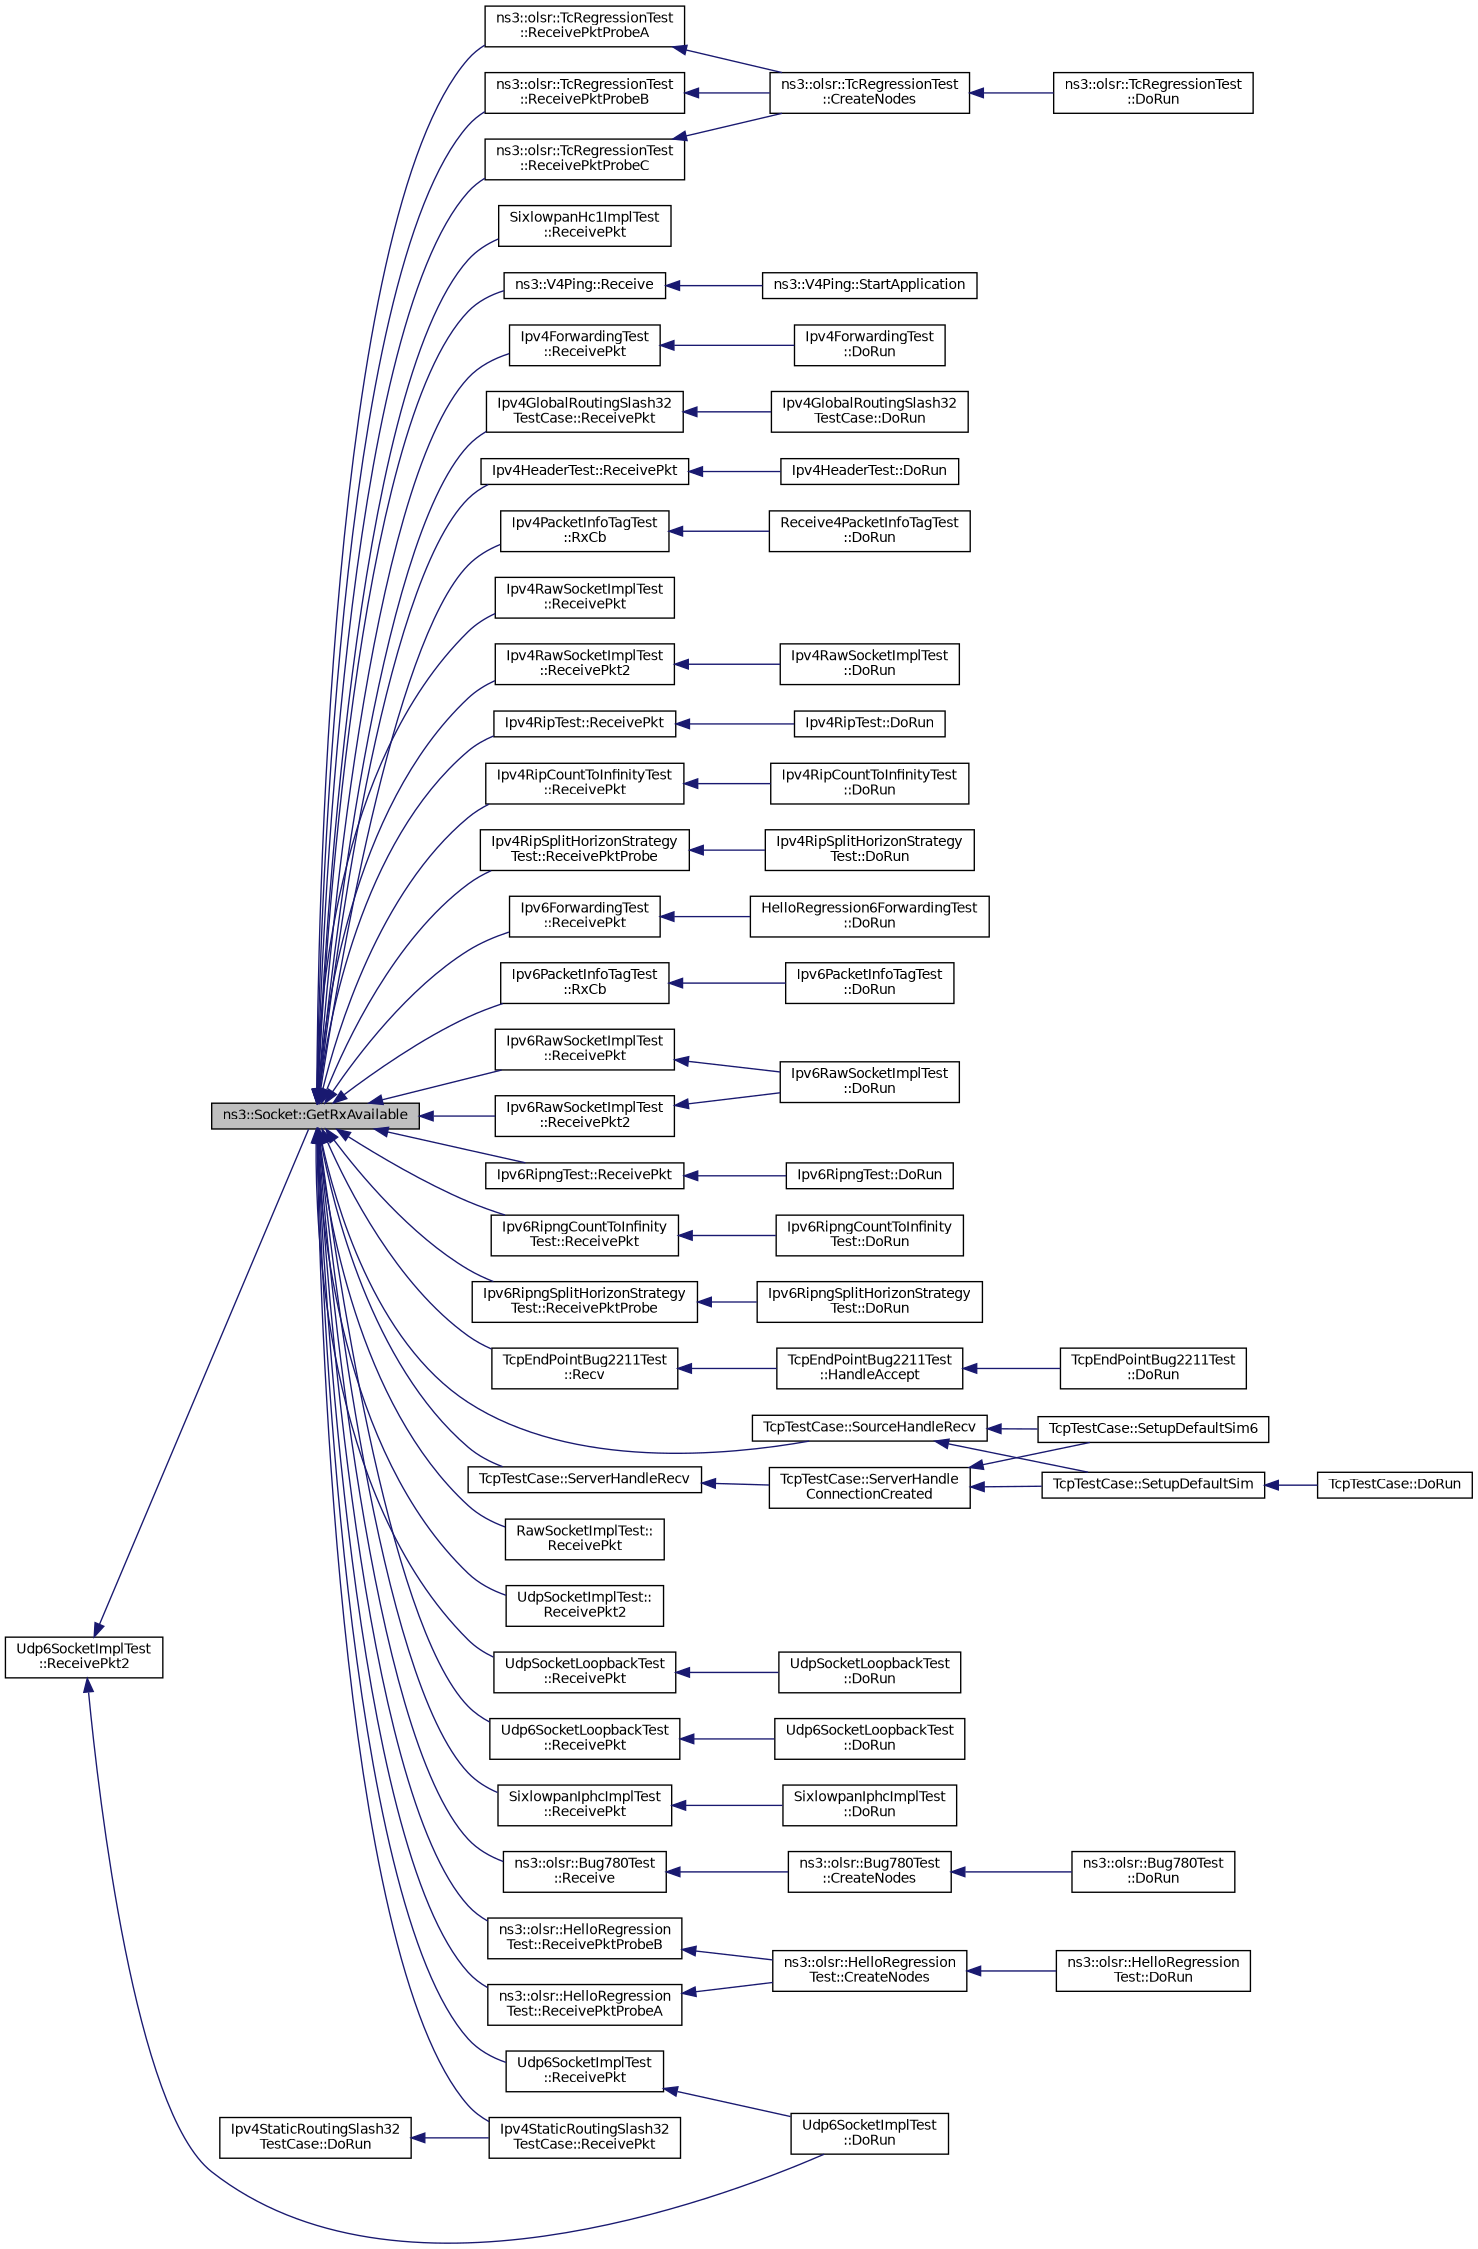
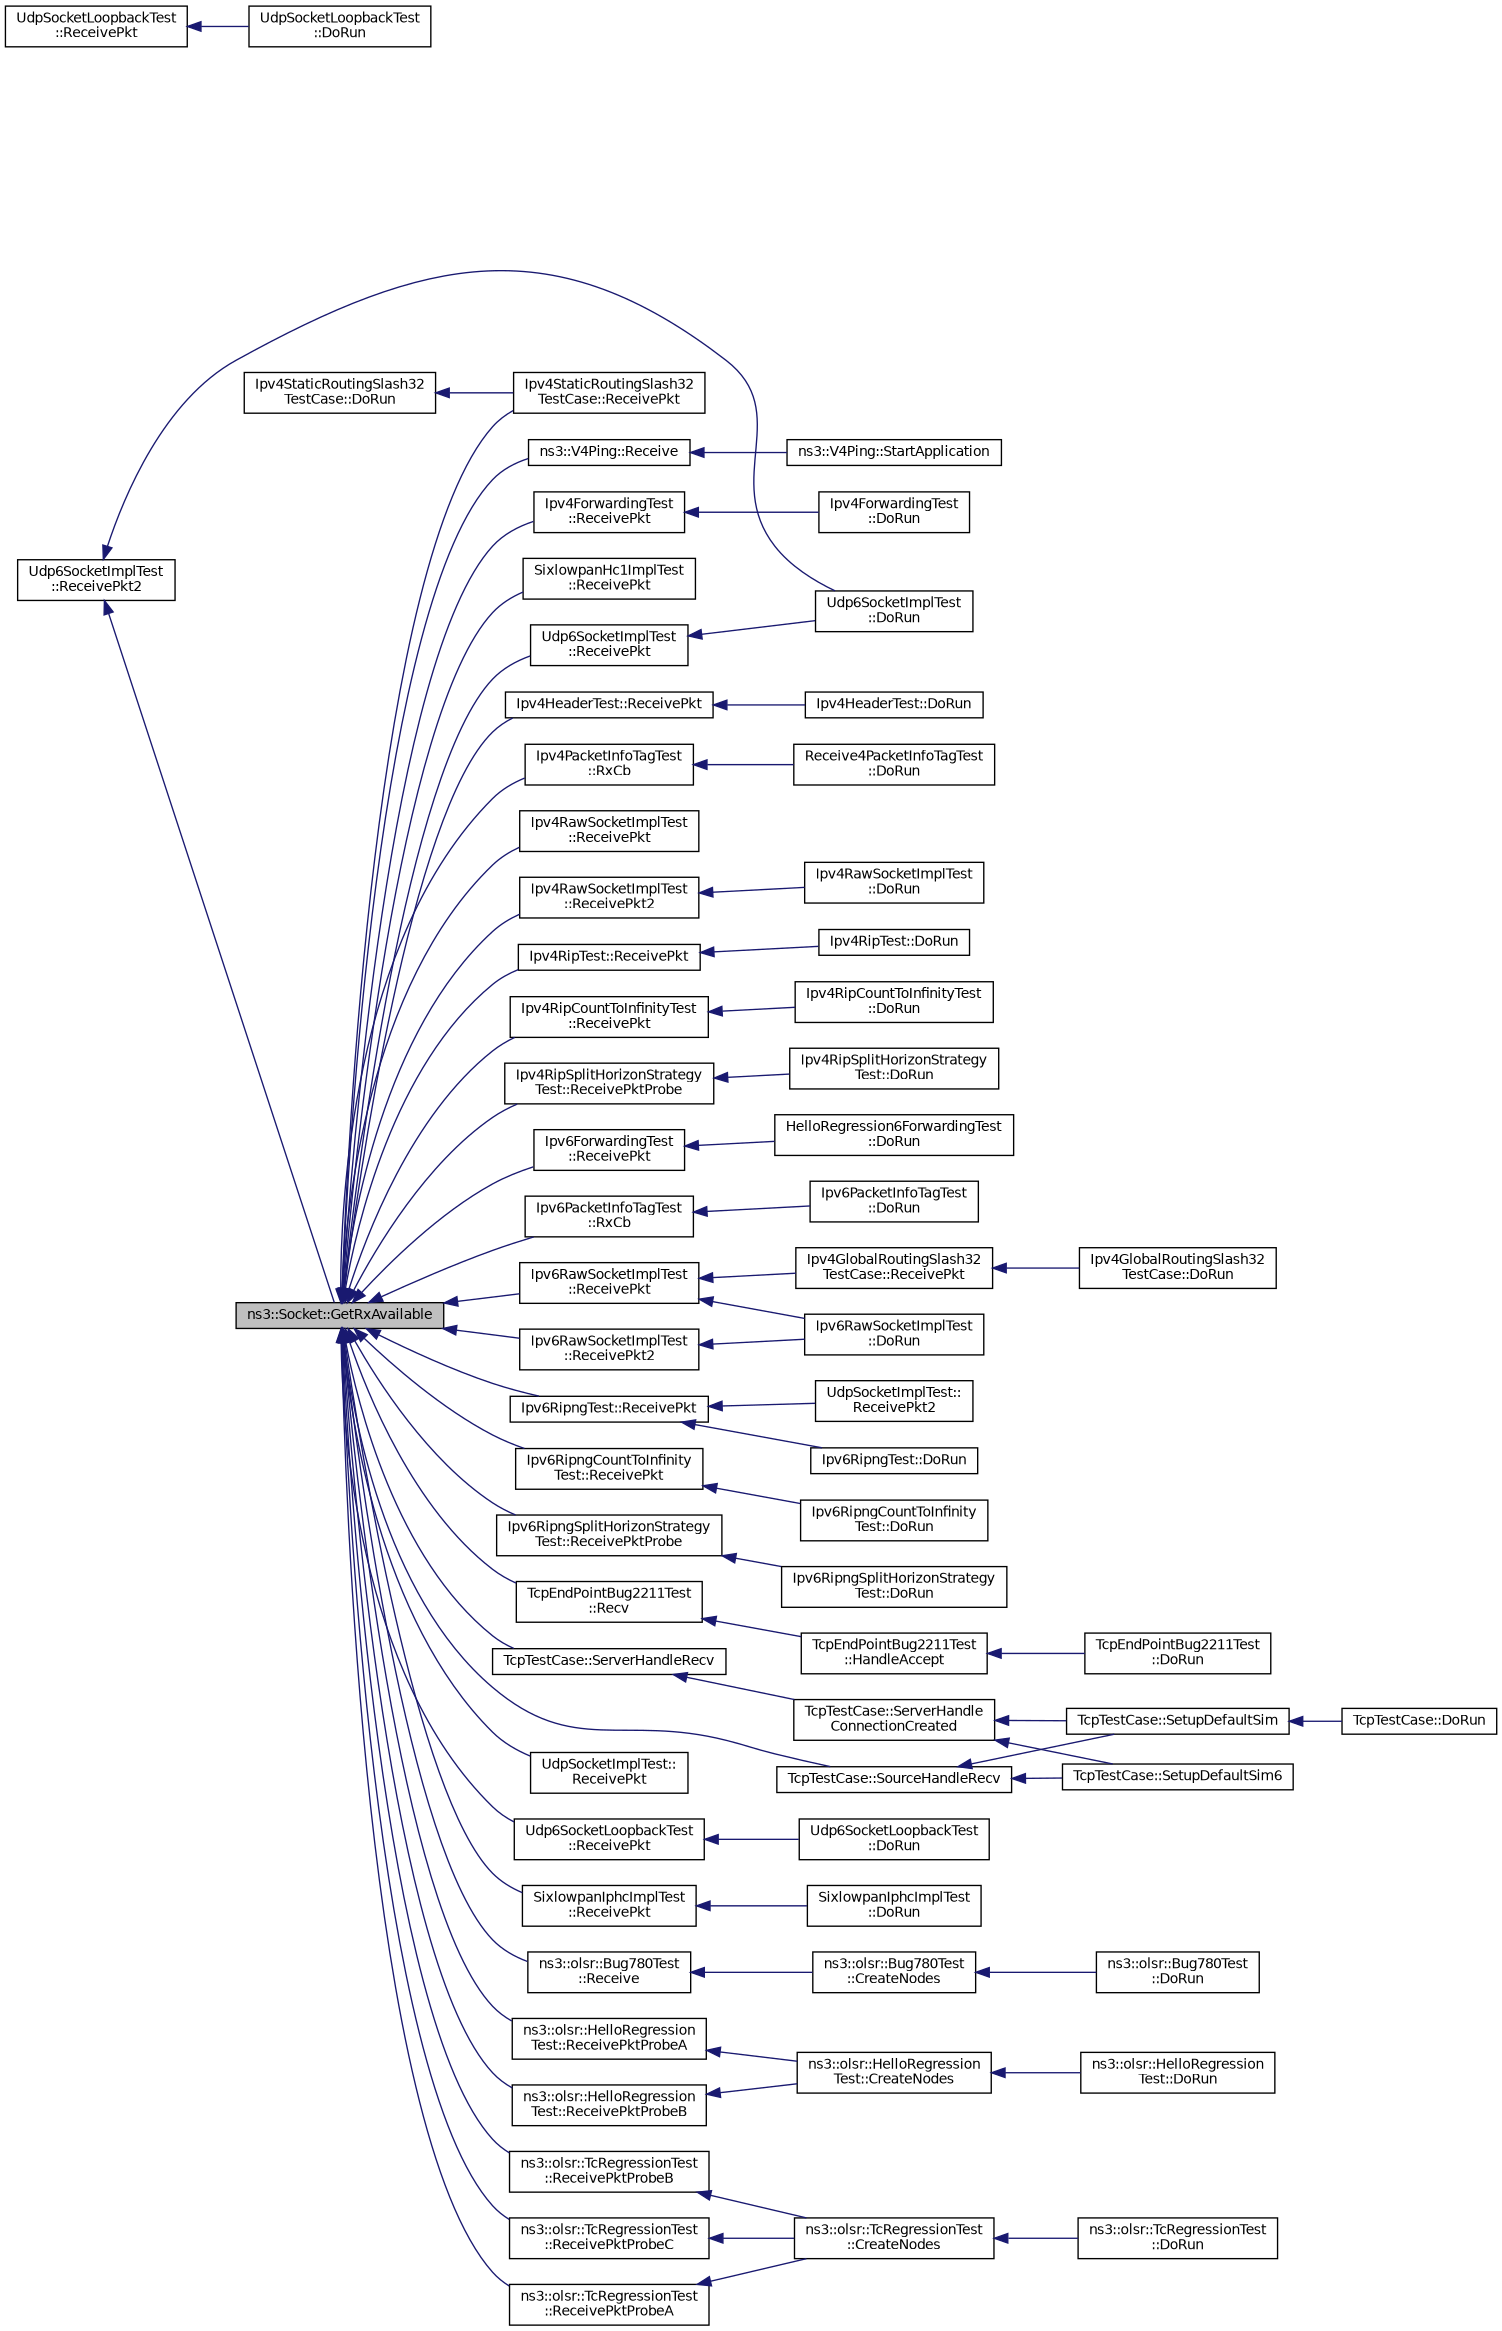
  digraph {
    rankdir=LR
    node [color=black fillcolor=white fontname=Helvetica fontsize=10 shape=record style=filled]
    edge [color=midnightblue dir=back fontname=Helvetica fontsize=10 labelfontname=Helvetica labelfontsize=10 style=solid]
    n1 [fillcolor=grey75 fontcolor=black height=0.2 label="ns3::Socket::GetRxAvailable" width=0.4]
    n2 [height=0.2 label="ns3::V4Ping::Receive" width=0.4]
    n3 [height=0.2 label="Ipv4ForwardingTest\l::ReceivePkt" width=0.4]
    n4 [height=0.2 label="Ipv4GlobalRoutingSlash32\lTestCase::ReceivePkt" width=0.4]
    n5 [height=0.2 label="Ipv4HeaderTest::ReceivePkt" width=0.4]
    n6 [height=0.2 label="Ipv4PacketInfoTagTest\l::RxCb" width=0.4]
    n7 [height=0.2 label="Ipv4RawSocketImplTest\l::ReceivePkt" width=0.4]
    n8 [height=0.2 label="Ipv4RawSocketImplTest\l::ReceivePkt2" width=0.4]
    n9 [height=0.2 label="Ipv4RipTest::ReceivePkt" width=0.4]
    n10 [height=0.2 label="Ipv4RipCountToInfinityTest\l::ReceivePkt" width=0.4]
    n11 [height=0.2 label="Ipv4RipSplitHorizonStrategy\lTest::ReceivePktProbe" width=0.4]
    n12 [height=0.2 label="Ipv4StaticRoutingSlash32\lTestCase::ReceivePkt" width=0.4]
    n13 [height=0.2 label="Ipv6ForwardingTest\l::ReceivePkt" width=0.4]
    n14 [height=0.2 label="Ipv6PacketInfoTagTest\l::RxCb" width=0.4]
    n15 [height=0.2 label="Ipv6RawSocketImplTest\l::ReceivePkt" width=0.4]
    n16 [height=0.2 label="Ipv6RawSocketImplTest\l::ReceivePkt2" width=0.4]
    n17 [height=0.2 label="Ipv6RipngTest::ReceivePkt" width=0.4]
    n18 [height=0.2 label="Ipv6RipngCountToInfinity\lTest::ReceivePkt" width=0.4]
    n19 [height=0.2 label="Ipv6RipngSplitHorizonStrategy\lTest::ReceivePktProbe" width=0.4]
    n20 [height=0.2 label="TcpEndPointBug2211Test\l::Recv" width=0.4]
    n21 [height=0.2 label="TcpTestCase::ServerHandleRecv" width=0.4]
    n22 [height=0.2 label="TcpTestCase::SourceHandleRecv" width=0.4]
    n23 [height=0.2 label="UdpSocketLoopbackTest\l::ReceivePkt" width=0.4]
    n24 [height=0.2 label="Udp6SocketLoopbackTest\l::ReceivePkt" width=0.4]
-   n25 [height=0.2 label="RawSocketImplTest::\lReceivePkt" width=0.4]
+   n25 [height=0.2 label="UdpSocketImplTest::\lReceivePkt" width=0.4]
    n26 [height=0.2 label="UdpSocketImplTest::\lReceivePkt2" width=0.4]
    n27 [height=0.2 label="Udp6SocketImplTest\l::ReceivePkt" width=0.4]
    n28 [height=0.2 label="ns3::olsr::Bug780Test\l::Receive" width=0.4]
    n29 [height=0.2 label="ns3::olsr::HelloRegression\lTest::ReceivePktProbeA" width=0.4]
    n30 [height=0.2 label="ns3::olsr::HelloRegression\lTest::ReceivePktProbeB" width=0.4]
    n31 [height=0.2 label="ns3::olsr::TcRegressionTest\l::ReceivePktProbeA" width=0.4]
    n32 [height=0.2 label="ns3::olsr::TcRegressionTest\l::ReceivePktProbeB" width=0.4]
    n33 [height=0.2 label="ns3::olsr::TcRegressionTest\l::ReceivePktProbeC" width=0.4]
    n34 [height=0.2 label="SixlowpanHc1ImplTest\l::ReceivePkt" width=0.4]
    n35 [height=0.2 label="SixlowpanIphcImplTest\l::ReceivePkt" width=0.4]
    n36 [height=0.2 label="ns3::V4Ping::StartApplication" width=0.4]
    n37 [height=0.2 label="Ipv4ForwardingTest\l::DoRun" width=0.4]
    n38 [height=0.2 label="Ipv4GlobalRoutingSlash32\lTestCase::DoRun" width=0.4]
    n39 [height=0.2 label="Ipv4HeaderTest::DoRun" width=0.4]
    n40 [height=0.2 label="Receive4PacketInfoTagTest\l::DoRun" width=0.4]
    n41 [height=0.2 label="Ipv4RawSocketImplTest\l::DoRun" width=0.4]
    n42 [height=0.2 label="Ipv4RipTest::DoRun" width=0.4]
    n43 [height=0.2 label="Ipv4RipCountToInfinityTest\l::DoRun" width=0.4]
    n44 [height=0.2 label="Ipv4RipSplitHorizonStrategy\lTest::DoRun" width=0.4]
    n45 [height=0.2 label="HelloRegression6ForwardingTest\l::DoRun" width=0.4]
    n46 [height=0.2 label="Ipv6PacketInfoTagTest\l::DoRun" width=0.4]
    n47 [height=0.2 label="Ipv6RawSocketImplTest\l::DoRun" width=0.4]
    n48 [height=0.2 label="Ipv6RipngTest::DoRun" width=0.4]
    n49 [height=0.2 label="Ipv6RipngCountToInfinity\lTest::DoRun" width=0.4]
    n50 [height=0.2 label="Ipv6RipngSplitHorizonStrategy\lTest::DoRun" width=0.4]
    n51 [height=0.2 label="TcpEndPointBug2211Test\l::HandleAccept" width=0.4]
    n52 [height=0.2 label="TcpTestCase::ServerHandle\lConnectionCreated" width=0.4]
    n53 [height=0.2 label="TcpTestCase::SetupDefaultSim" width=0.4]
    n54 [height=0.2 label="TcpTestCase::SetupDefaultSim6" width=0.4]
    n55 [height=0.2 label="UdpSocketLoopbackTest\l::DoRun" width=0.4]
    n56 [height=0.2 label="Udp6SocketLoopbackTest\l::DoRun" width=0.4]
    n57 [height=0.2 label="Udp6SocketImplTest\l::DoRun" width=0.4]
    n58 [height=0.2 label="Udp6SocketImplTest\l::ReceivePkt2" width=0.4]
    n59 [height=0.2 label="ns3::olsr::Bug780Test\l::CreateNodes" width=0.4]
    n60 [height=0.2 label="ns3::olsr::HelloRegression\lTest::CreateNodes" width=0.4]
    n61 [height=0.2 label="ns3::olsr::TcRegressionTest\l::CreateNodes" width=0.4]
    n62 [height=0.2 label="SixlowpanIphcImplTest\l::DoRun" width=0.4]
    n63 [height=0.2 label="Ipv4StaticRoutingSlash32\lTestCase::DoRun" width=0.4]
    n64 [height=0.2 label="TcpEndPointBug2211Test\l::DoRun" width=0.4]
    n65 [height=0.2 label="TcpTestCase::DoRun" width=0.4]
    n66 [height=0.2 label="ns3::olsr::Bug780Test\l::DoRun" width=0.4]
    n67 [height=0.2 label="ns3::olsr::HelloRegression\lTest::DoRun" width=0.4]
    n68 [height=0.2 label="ns3::olsr::TcRegressionTest\l::DoRun" width=0.4]
    n1 -> n2
    n1 -> n3
-   n1 -> n4
+   n15 -> n4
    n1 -> n5
    n1 -> n6
    n1 -> n7
    n1 -> n8
    n1 -> n9
    n1 -> n10
    n1 -> n11
    n1 -> n12
    n1 -> n13
    n1 -> n14
    n1 -> n15
    n1 -> n16
    n1 -> n17
    n1 -> n18
    n1 -> n19
    n1 -> n20
    n1 -> n21
    n1 -> n22
-   n1 -> n23
    n1 -> n24
    n1 -> n25
-   n1 -> n26
+   n17 -> n26
    n1 -> n27
    n1 -> n28
    n1 -> n29
    n1 -> n30
    n1 -> n31
    n1 -> n32
    n1 -> n33
    n1 -> n34
    n1 -> n35
    n2 -> n36
    n3 -> n37
    n4 -> n38
    n5 -> n39
    n6 -> n40
    n8 -> n41
    n9 -> n42
    n10 -> n43
    n11 -> n44
    n13 -> n45
    n14 -> n46
    n15 -> n47
    n16 -> n47
    n17 -> n48
    n18 -> n49
    n19 -> n50
    n20 -> n51
    n21 -> n52
    n22 -> n53
    n22 -> n54
    n23 -> n55
    n24 -> n56
    n27 -> n57
    n28 -> n59
    n29 -> n60
    n30 -> n60
    n31 -> n61
    n32 -> n61
    n33 -> n61
    n35 -> n62
    n51 -> n64
    n52 -> n53
    n52 -> n54
    n53 -> n65
    n58 -> n1
    n58 -> n57
    n59 -> n66
    n60 -> n67
    n61 -> n68
    n63 -> n12
  }
